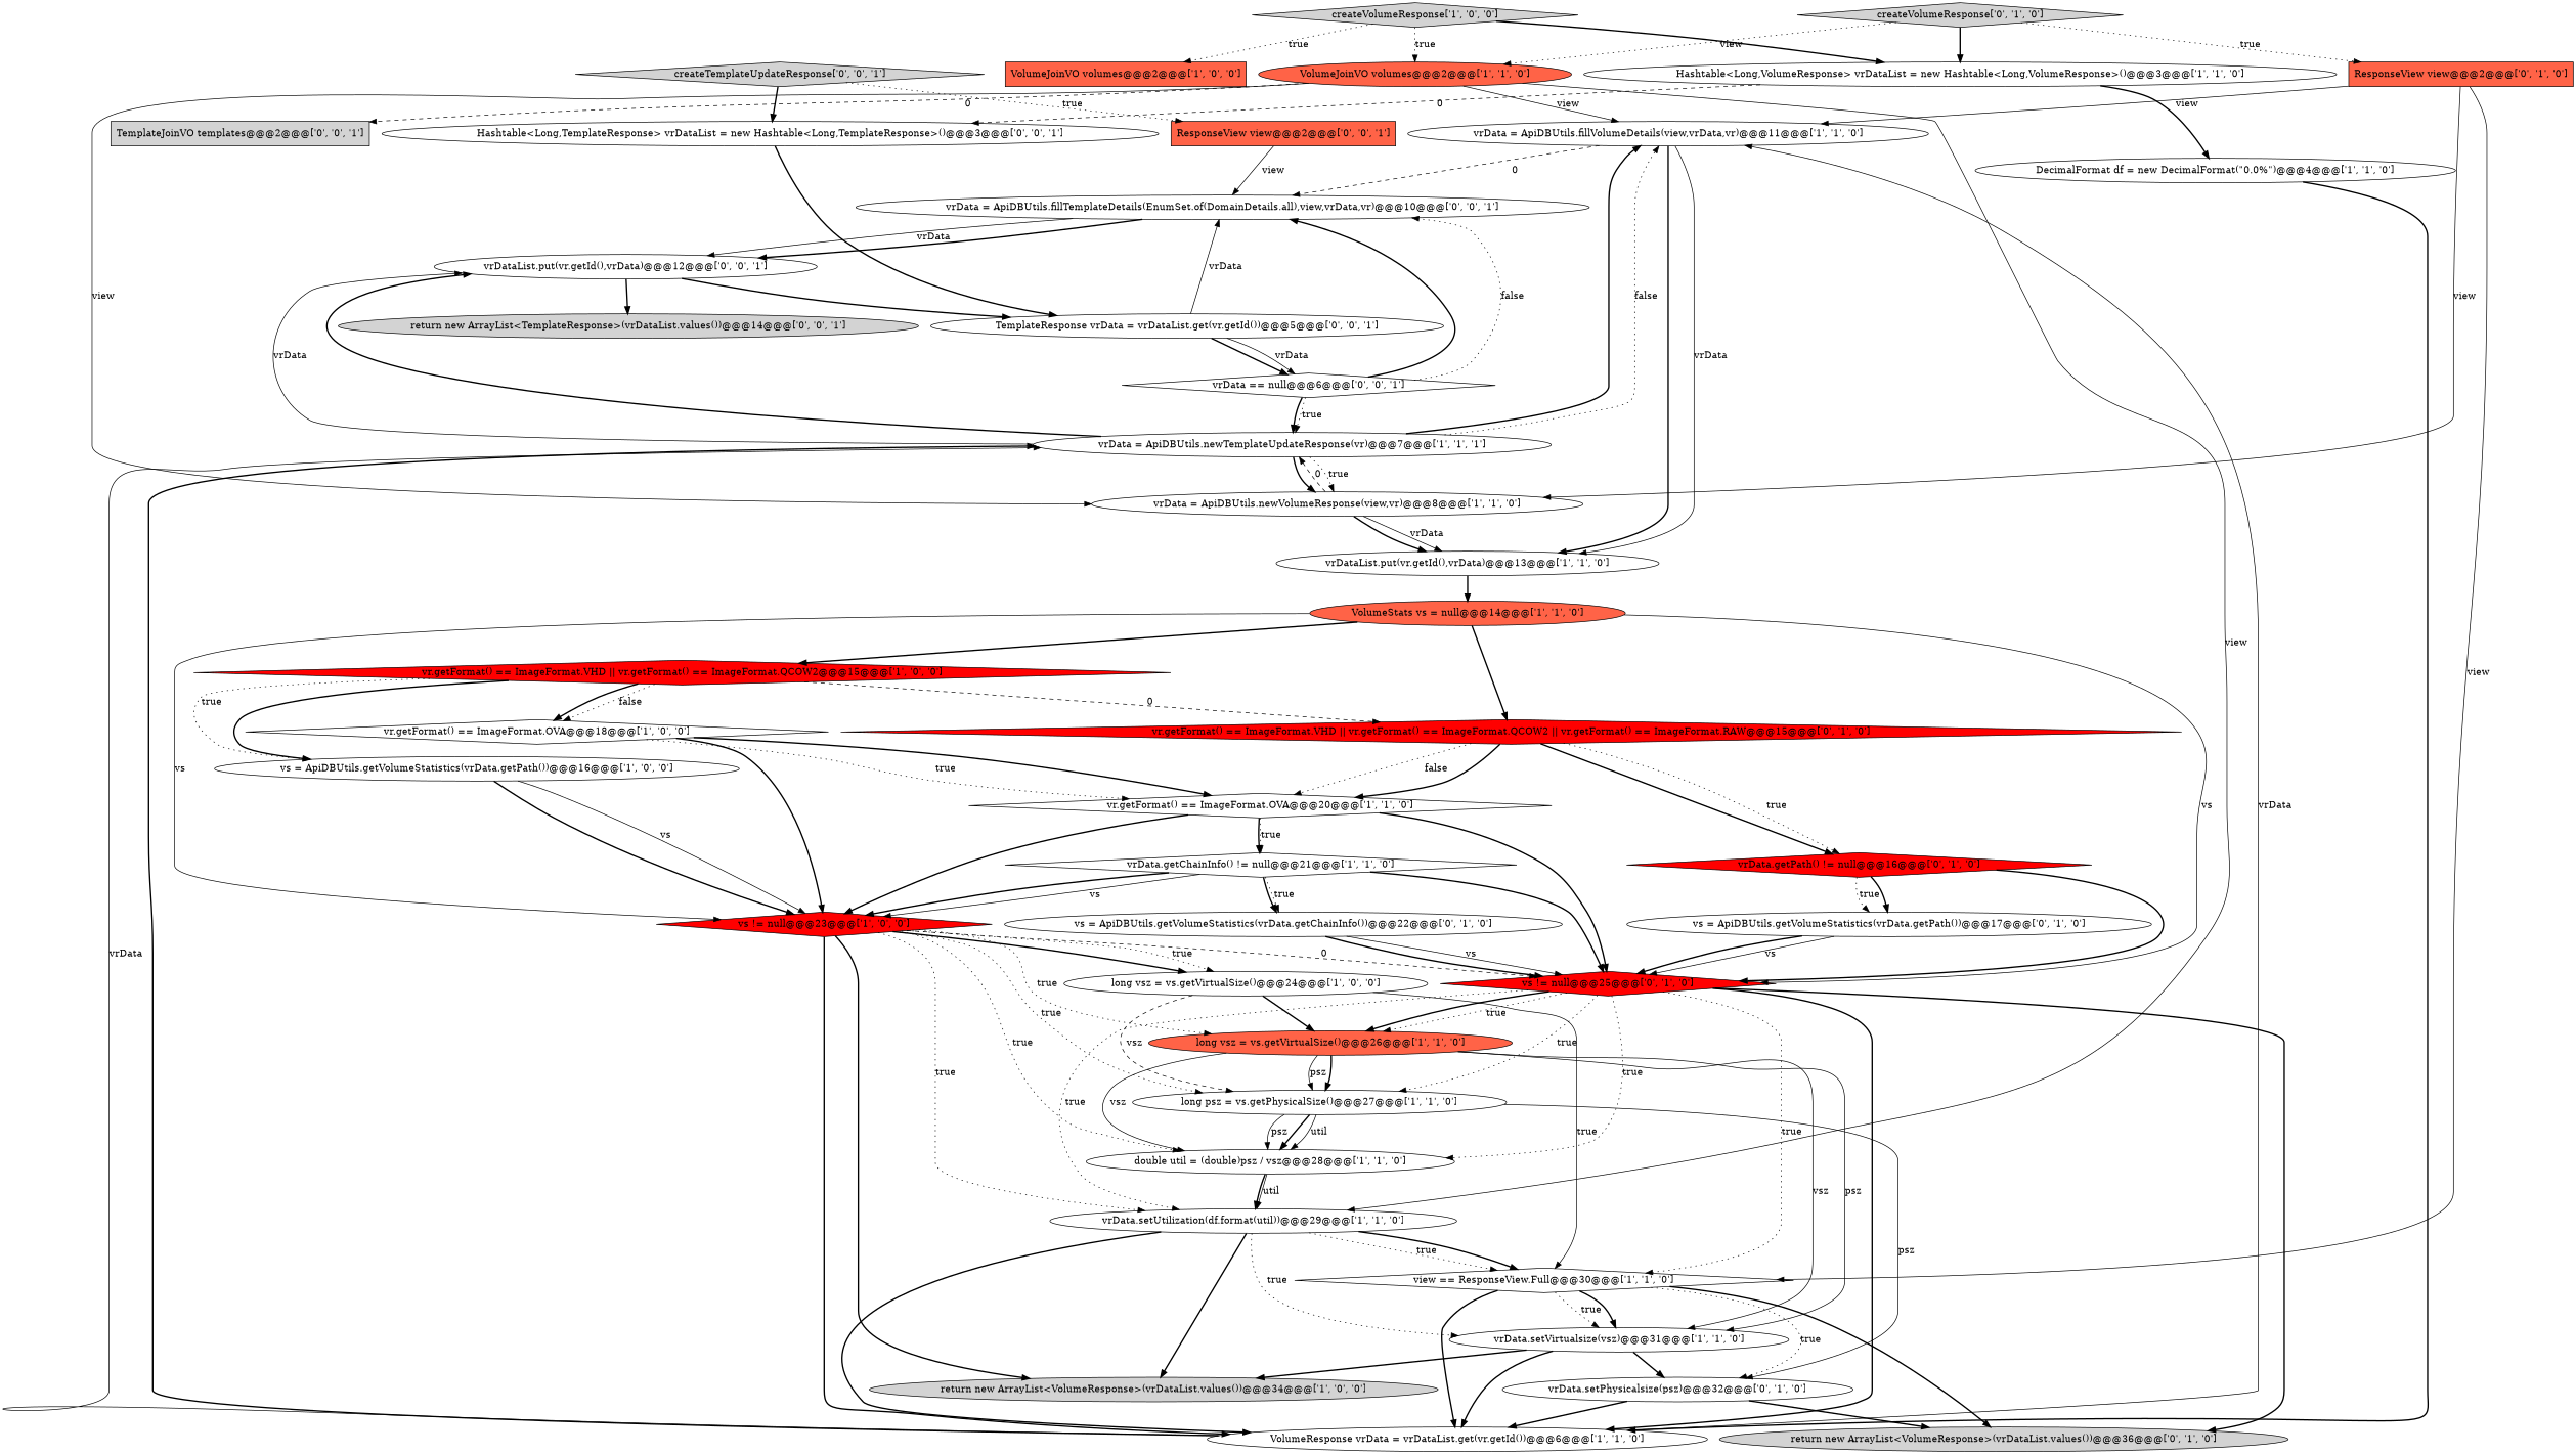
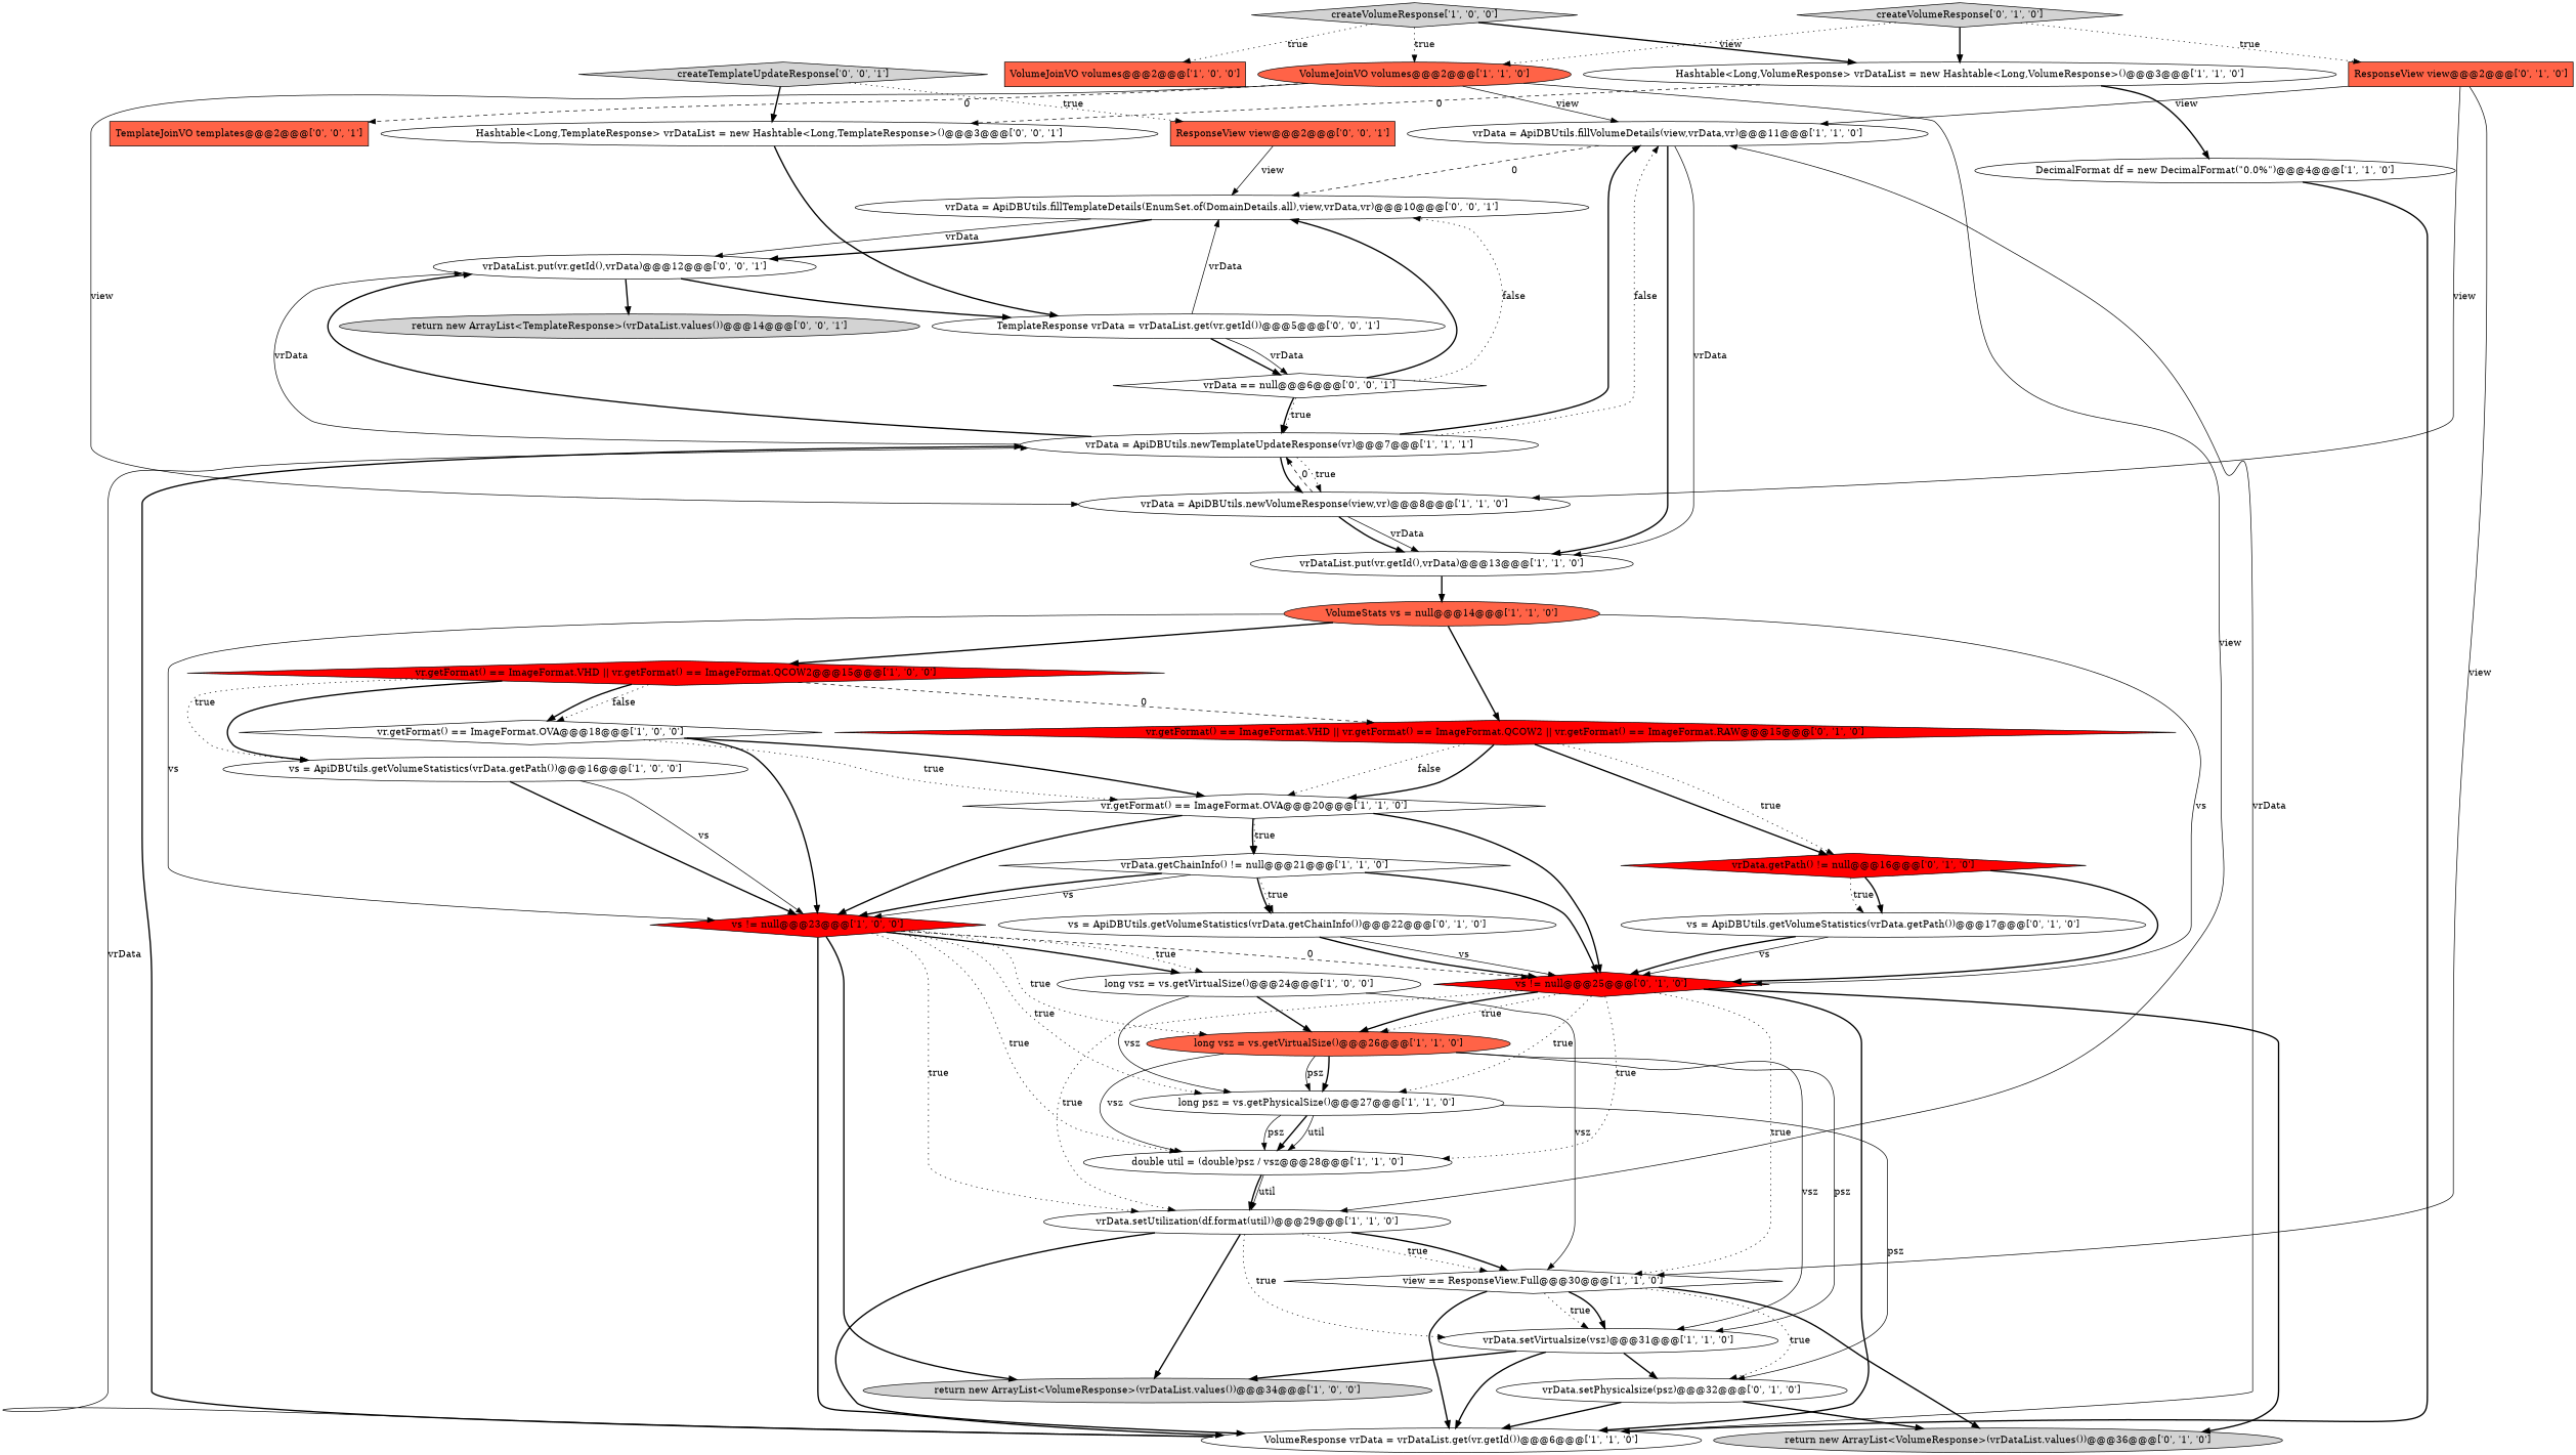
  digraph {
    node [fillcolor=white shape=ellipse style=filled]
    edge [style=bold]
    n1 [fillcolor=tomato label="VolumeJoinVO volumes@@@2@@@['1', '0', '0']" shape=box]
-   n2 [fillcolor=lightgray label="TemplateJoinVO templates@@@2@@@['0', '0', '1']" shape=box]
+   n2 [fillcolor=tomato label="TemplateJoinVO templates@@@2@@@['0', '0', '1']" shape=box]
    n3 [label="vrData.setPhysicalsize(psz)@@@32@@@['0', '1', '0']"]
    n4 [label="VolumeResponse vrData = vrDataList.get(vr.getId())@@@6@@@['1', '1', '0']"]
    n5 [fillcolor=lightgray label="return new ArrayList<VolumeResponse>(vrDataList.values())@@@36@@@['0', '1', '0']"]
    n6 [label="vrData = ApiDBUtils.fillVolumeDetails(view,vrData,vr)@@@11@@@['1', '1', '0']"]
    n7 [label="vrData = ApiDBUtils.newTemplateUpdateResponse(vr)@@@7@@@['1', '1', '1']"]
    n8 [label="TemplateResponse vrData = vrDataList.get(vr.getId())@@@5@@@['0', '0', '1']"]
    n9 [label="vrData == null@@@6@@@['0', '0', '1']" shape=diamond]
    n10 [label="vrData = ApiDBUtils.fillTemplateDetails(EnumSet.of(DomainDetails.all),view,vrData,vr)@@@10@@@['0', '0', '1']"]
    n11 [label="vrDataList.put(vr.getId(),vrData)@@@12@@@['0', '0', '1']"]
    n12 [label="vrDataList.put(vr.getId(),vrData)@@@13@@@['1', '1', '0']"]
    n13 [fillcolor=tomato label="VolumeStats vs = null@@@14@@@['1', '1', '0']"]
    n14 [label="long vsz = vs.getVirtualSize()@@@24@@@['1', '0', '0']"]
    n15 [label="long psz = vs.getPhysicalSize()@@@27@@@['1', '1', '0']"]
    n16 [label="view == ResponseView.Full@@@30@@@['1', '1', '0']" shape=diamond]
    n17 [fillcolor=tomato label="long vsz = vs.getVirtualSize()@@@26@@@['1', '1', '0']"]
    n18 [label="double util = (double)psz / vsz@@@28@@@['1', '1', '0']"]
    n19 [label="vrData.setVirtualsize(vsz)@@@31@@@['1', '1', '0']"]
    n20 [fillcolor=red label="vrData.getPath() != null@@@16@@@['0', '1', '0']" shape=diamond]
    n21 [label="vs = ApiDBUtils.getVolumeStatistics(vrData.getPath())@@@17@@@['0', '1', '0']"]
    n22 [fillcolor=red label="vs != null@@@25@@@['0', '1', '0']" shape=diamond]
    n23 [label="vrData.setUtilization(df.format(util))@@@29@@@['1', '1', '0']"]
    n24 [label="vrData = ApiDBUtils.newVolumeResponse(view,vr)@@@8@@@['1', '1', '0']"]
    n25 [fillcolor=lightgray label="return new ArrayList<TemplateResponse>(vrDataList.values())@@@14@@@['0', '0', '1']"]
    n26 [fillcolor=tomato label="ResponseView view@@@2@@@['0', '1', '0']" shape=box]
    n27 [label="DecimalFormat df = new DecimalFormat(\"0.0%\")@@@4@@@['1', '1', '0']"]
    n28 [fillcolor=lightgray label="return new ArrayList<VolumeResponse>(vrDataList.values())@@@34@@@['1', '0', '0']"]
    n29 [fillcolor=red label="vs != null@@@23@@@['1', '0', '0']" shape=diamond]
    n30 [fillcolor=red label="vr.getFormat() == ImageFormat.VHD || vr.getFormat() == ImageFormat.QCOW2@@@15@@@['1', '0', '0']" shape=diamond]
    n31 [fillcolor=red label="vr.getFormat() == ImageFormat.VHD || vr.getFormat() == ImageFormat.QCOW2 || vr.getFormat() == ImageFormat.RAW@@@15@@@['0', '1', '0']" shape=diamond]
    n32 [fillcolor=tomato label="ResponseView view@@@2@@@['0', '0', '1']" shape=box]
    n33 [label="vs = ApiDBUtils.getVolumeStatistics(vrData.getPath())@@@16@@@['1', '0', '0']"]
    n34 [fillcolor=lightgray label="createVolumeResponse['1', '0', '0']" shape=diamond]
    n35 [fillcolor=tomato label="VolumeJoinVO volumes@@@2@@@['1', '1', '0']"]
    n36 [label="Hashtable<Long,VolumeResponse> vrDataList = new Hashtable<Long,VolumeResponse>()@@@3@@@['1', '1', '0']"]
    n37 [label="Hashtable<Long,TemplateResponse> vrDataList = new Hashtable<Long,TemplateResponse>()@@@3@@@['0', '0', '1']"]
    n38 [label="vrData.getChainInfo() != null@@@21@@@['1', '1', '0']" shape=diamond]
    n39 [label="vs = ApiDBUtils.getVolumeStatistics(vrData.getChainInfo())@@@22@@@['0', '1', '0']"]
    n40 [label="vr.getFormat() == ImageFormat.OVA@@@18@@@['1', '0', '0']" shape=diamond]
    n41 [label="vr.getFormat() == ImageFormat.OVA@@@20@@@['1', '1', '0']" shape=diamond]
    n42 [fillcolor=lightgray label="createVolumeResponse['0', '1', '0']" shape=diamond]
    n43 [fillcolor=lightgray label="createTemplateUpdateResponse['0', '0', '1']" shape=diamond]
    n3 -> n4
    n3 -> n5
    n4 -> n6 [label=vrData style=solid]
    n4 -> n7
    n4 -> n7 [label=vrData style=solid]
    n6 -> n10 [label=0 style=dashed]
    n6 -> n12
    n6 -> n12 [label=vrData style=solid]
    n7 -> n6
    n7 -> n6 [label=false style=dotted]
    n7 -> n11 [label=vrData style=solid]
    n7 -> n11
    n7 -> n24 [label=true style=dotted]
    n7 -> n24
    n8 -> n9
    n8 -> n9 [label=vrData style=solid]
    n8 -> n10 [label=vrData style=solid]
    n9 -> n7 [label=true style=dotted]
    n9 -> n7
    n9 -> n10 [label=false style=dotted]
    n9 -> n10
    n10 -> n11
    n10 -> n11 [label=vrData style=solid]
    n11 -> n8
    n11 -> n25
    n12 -> n13
    n13 -> n22 [label=vs style=solid]
    n13 -> n29 [label=vs style=solid]
    n13 -> n30
    n13 -> n31
-   n14 -> n15 [label=vsz style=dashed]
-   n14 -> n16 [label=true style=solid]
+   n14 -> n15 [label=vsz style=solid]
+   n14 -> n16 [label=vsz style=solid]
    n14 -> n17
    n15 -> n3 [label=psz style=solid]
    n15 -> n18 [label=psz style=solid]
    n15 -> n18
    n15 -> n18 [label=util style=solid]
    n16 -> n3 [label=true style=dotted]
    n16 -> n4
    n16 -> n5
    n16 -> n19 [label=true style=dotted]
    n16 -> n19
    n17 -> n15
    n17 -> n15 [label=psz style=solid]
    n17 -> n18 [label=vsz style=solid]
    n17 -> n19 [label=vsz style=solid]
    n17 -> n19 [label=psz style=solid]
    n18 -> n23
    n18 -> n23 [label=util style=solid]
    n19 -> n3
    n19 -> n4
    n19 -> n28
    n20 -> n21 [label=true style=dotted]
    n20 -> n21
    n20 -> n22
    n21 -> n22 [label=vs style=solid]
    n21 -> n22
    n22 -> n4
    n22 -> n5
    n22 -> n15 [label=true style=dotted]
    n22 -> n16 [label=true style=dotted]
    n22 -> n17
    n22 -> n17 [label=true style=dotted]
    n22 -> n18 [label=true style=dotted]
    n22 -> n23 [label=true style=dotted]
    n23 -> n4
    n23 -> n16 [label=true style=dotted]
    n23 -> n16
    n23 -> n19 [label=true style=dotted]
    n23 -> n28
    n24 -> n7 [label=0 style=dashed]
    n24 -> n12 [label=vrData style=solid]
    n24 -> n12
    n26 -> n6 [label=view style=solid]
    n26 -> n16 [label=view style=solid]
    n26 -> n24 [label=view style=solid]
    n27 -> n4
    n29 -> n4
    n29 -> n14 [label=true style=dotted]
    n29 -> n14
    n29 -> n15 [label=true style=dotted]
    n29 -> n17 [label=true style=dotted]
    n29 -> n18 [label=true style=dotted]
    n29 -> n22 [label=0 style=dashed]
    n29 -> n23 [label=true style=dotted]
    n29 -> n28
    n30 -> n31 [label=0 style=dashed]
    n30 -> n33 [label=true style=dotted]
    n30 -> n33
    n30 -> n40 [label=false style=dotted]
    n30 -> n40
    n31 -> n20
    n31 -> n20 [label=true style=dotted]
    n31 -> n41 [label=false style=dotted]
    n31 -> n41
    n32 -> n10 [label=view style=solid]
    n33 -> n29 [label=vs style=solid]
    n33 -> n29
    n34 -> n1 [label=true style=dotted]
    n34 -> n35 [label=true style=dotted]
    n34 -> n36
    n35 -> n2 [label=0 style=dashed]
    n35 -> n6 [label=view style=solid]
    n35 -> n23 [label=view style=solid]
    n35 -> n24 [label=view style=solid]
    n36 -> n27
    n36 -> n37 [label=0 style=dashed]
    n37 -> n8
    n38 -> n22
    n38 -> n29 [label=vs style=solid]
    n38 -> n29
    n38 -> n39
    n38 -> n39 [label=true style=dotted]
    n39 -> n22 [label=vs style=solid]
    n39 -> n22
    n40 -> n29
    n40 -> n41
    n40 -> n41 [label=true style=dotted]
    n41 -> n22
    n41 -> n29
    n41 -> n38 [label=true style=dotted]
    n41 -> n38
    n42 -> n26 [label=true style=dotted]
    n42 -> n35 [label=view style=dotted]
    n42 -> n36
    n43 -> n32 [label=true style=dotted]
    n43 -> n37
  }
